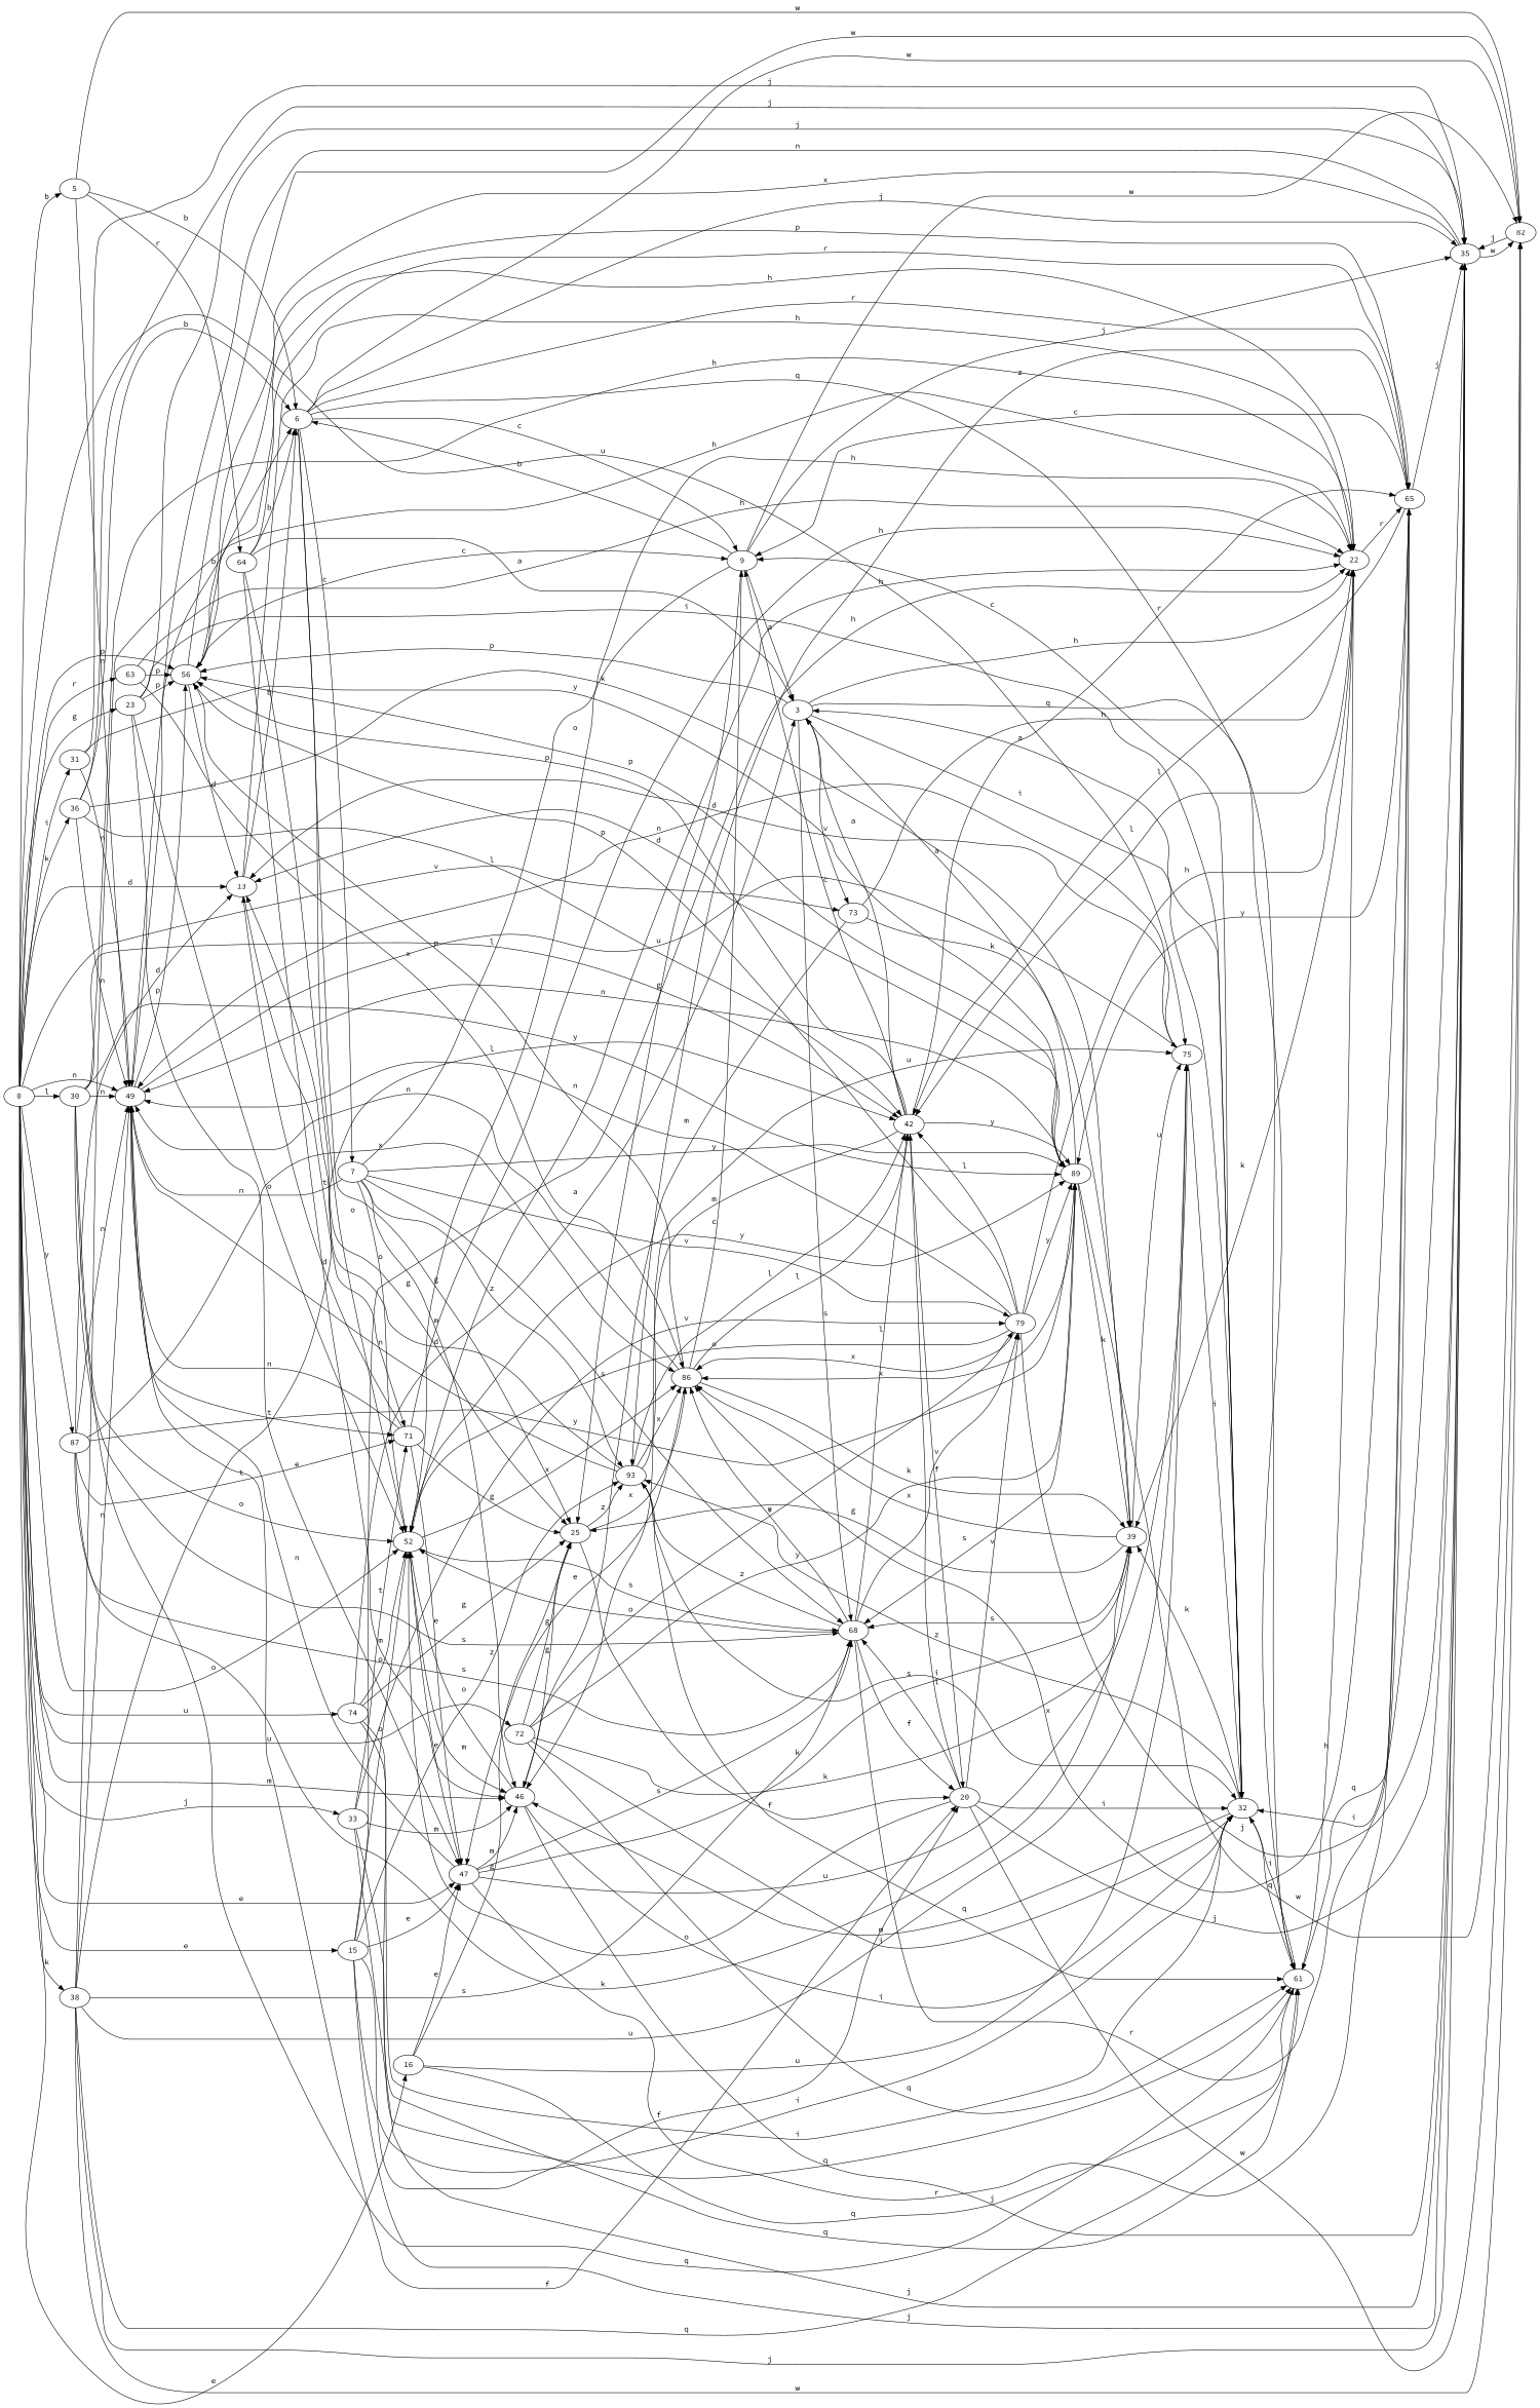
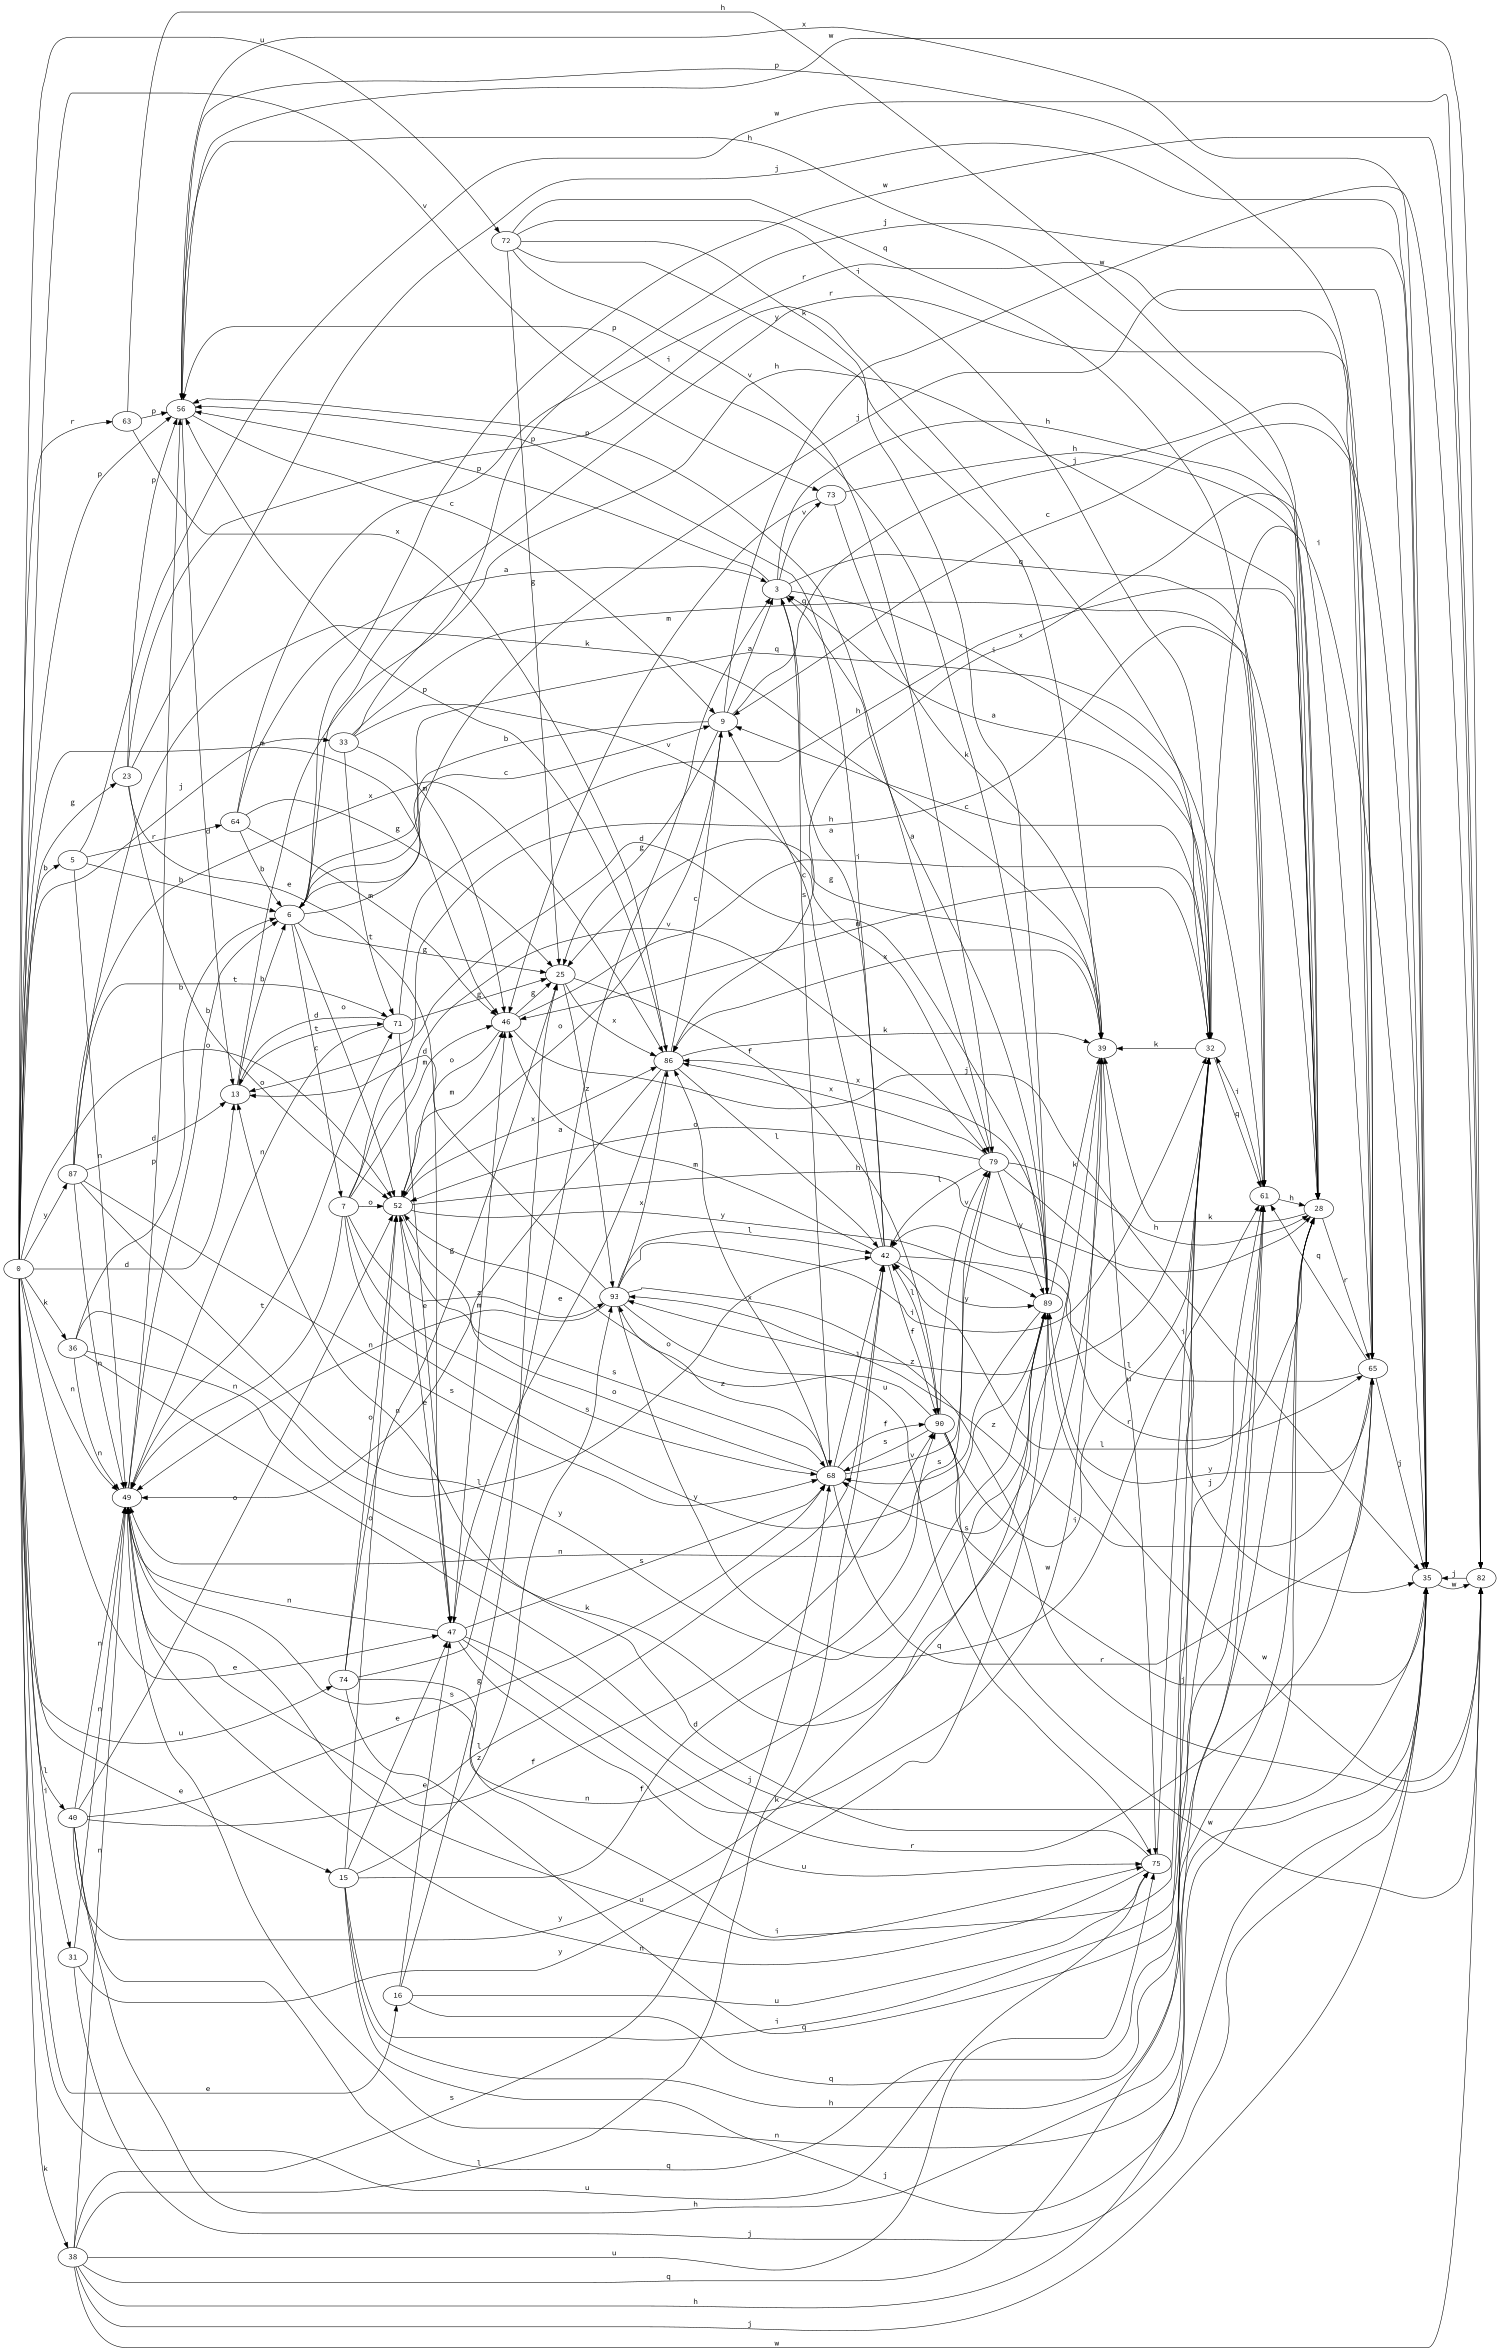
  strict digraph {
    fontname="Source Code Pro"
    rankdir=LR
    node [fontname="Source Code Pro"]
    edge [fontname="Source Code Pro"]
    0
    5
    13
    15
    16
    n6 [label=47]
    23
    31
    33
    36
    38
-   40 [label=30]
+   40
    46
    49
    52
    56
    63
    72
    74
    75
    n21 [label=73]
    87
    6
    64
    82
-   28 [label=22]
+   28
    71
    32
    35
    93
-   20
+   20 [label=90]
    61
    25
    68
    65
    39
    89
    79
    42
    86
    9
    3
    7
    0 -> 5 [label=b]
    0 -> 13 [label=d]
    0 -> 15 [label=e]
    0 -> 16 [label=e]
    0 -> n6 [label=e]
    0 -> 23 [label=g]
    0 -> 31 [label=i]
    0 -> 33 [label=j]
    0 -> 36 [label=k]
    0 -> 38 [label=k]
    0 -> 40 [label=l]
    0 -> 46 [label=m]
    0 -> 49 [label=n]
    0 -> 52 [label=o]
    0 -> 56 [label=p]
    0 -> 63 [label=r]
    0 -> 72 [label=u]
    0 -> 74 [label=u]
    0 -> 75 [label=u]
    0 -> n21 [label=v]
    0 -> 87 [label=y]
    5 -> 49 [label=n]
    5 -> 6 [label=b]
    5 -> 64 [label=r]
    5 -> 82 [label=w]
    13 -> 6 [label=b]
    13 -> 28 [label=h]
    13 -> 71 [label=t]
    15 -> n6 [label=e]
    15 -> 52 [label=o]
    15 -> 28 [label=h]
    15 -> 32 [label=i]
    15 -> 35 [label=j]
    15 -> 93 [label=z]
    15 -> 20 [label=f]
    16 -> n6 [label=e]
    16 -> 75 [label=u]
    16 -> 61 [label=q]
    16 -> 25 [label=g]
    n6 -> 46 [label=m]
    n6 -> 49 [label=n]
    n6 -> 75 [label=u]
    n6 -> 68 [label=s]
    n6 -> 65 [label=r]
    n6 -> 39 [label=k]
    23 -> n6 [label=e]
    23 -> 52 [label=o]
    23 -> 56 [label=p]
    23 -> 32 [label=i]
    23 -> 35 [label=j]
    31 -> 49 [label=n]
    31 -> 35 [label=j]
    31 -> 89 [label=y]
    33 -> 46 [label=m]
    33 -> 71 [label=t]
    33 -> 35 [label=j]
    33 -> 61 [label=q]
    33 -> 79 [label=v]
    36 -> 49 [label=n]
    36 -> 6 [label=b]
    36 -> 35 [label=j]
    36 -> 39 [label=k]
    36 -> 42 [label=l]
    38 -> 49 [label=n]
    38 -> 75 [label=u]
    38 -> 82 [label=w]
    38 -> 28 [label=h]
    38 -> 35 [label=j]
    38 -> 61 [label=q]
    38 -> 68 [label=s]
    38 -> 42 [label=l]
    40 -> 49 [label=n]
    40 -> 52 [label=o]
    40 -> 28 [label=h]
    40 -> 61 [label=q]
    40 -> 68 [label=s]
    40 -> 89 [label=y]
    40 -> 42 [label=l]
    46 -> 52 [label=o]
    46 -> 32 [label=i]
    46 -> 35 [label=j]
    46 -> 25 [label=g]
    49 -> 56 [label=p]
    49 -> 75 [label=u]
    49 -> 6 [label=b]
    49 -> 71 [label=t]
    49 -> 20 [label=f]
    52 -> n6 [label=e]
    52 -> 46 [label=m]
    52 -> 28 [label=h]
    52 -> 68 [label=s]
    52 -> 89 [label=y]
    52 -> 86 [label=x]
    56 -> 13 [label=d]
    56 -> 82 [label=w]
    56 -> 28 [label=h]
    56 -> 9 [label=c]
    63 -> 56 [label=p]
    63 -> 28 [label=h]
    63 -> 86 [label=x]
    72 -> 32 [label=i]
    72 -> 61 [label=q]
    72 -> 25 [label=g]
    72 -> 39 [label=k]
    72 -> 89 [label=y]
    72 -> 79 [label=v]
    74 -> 52 [label=o]
    74 -> 32 [label=i]
    74 -> 61 [label=q]
    74 -> 25 [label=g]
    74 -> 3 [label=a]
    75 -> 13 [label=d]
    75 -> 49 [label=n]
    75 -> 32 [label=i]
    n21 -> 46 [label=m]
    n21 -> 28 [label=h]
    n21 -> 39 [label=k]
    87 -> 13 [label=d]
    87 -> 49 [label=n]
    87 -> 71 [label=t]
    87 -> 68 [label=s]
    87 -> 39 [label=k]
    87 -> 89 [label=y]
    87 -> 86 [label=x]
    6 -> 52 [label=o]
    6 -> 82 [label=w]
    6 -> 35 [label=j]
    6 -> 61 [label=q]
    6 -> 25 [label=g]
    6 -> 65 [label=r]
    6 -> 9 [label=c]
    6 -> 7 [label=c]
    64 -> 46 [label=m]
    64 -> 6 [label=b]
    64 -> 25 [label=g]
    64 -> 65 [label=r]
    64 -> 3 [label=a]
    82 -> 35 [label=j]
    28 -> 65 [label=r]
    28 -> 39 [label=k]
    28 -> 42 [label=l]
    71 -> 13 [label=d]
    71 -> n6 [label=e]
    71 -> 49 [label=n]
    71 -> 28 [label=h]
    71 -> 25 [label=g]
    32 -> 46 [label=m]
    32 -> 93 [label=z]
    32 -> 61 [label=q]
    32 -> 39 [label=k]
    32 -> 9 [label=c]
    32 -> 3 [label=a]
    35 -> 49 [label=n]
    35 -> 56 [label=x]
    35 -> 82 [label=w]
    35 -> 32 [label=i]
    93 -> 13 [label=d]
    93 -> 49 [label=n]
    93 -> 75 [label=u]
+   93 -> 82 [label=w]
    93 -> 32 [label=i]
    93 -> 61 [label=q]
    93 -> 42 [label=l]
    93 -> 86 [label=x]
    20 -> 52 [label=o]
    20 -> 82 [label=w]
    20 -> 32 [label=i]
    20 -> 35 [label=j]
    20 -> 68 [label=s]
    20 -> 79 [label=v]
    20 -> 42 [label=l]
    61 -> 28 [label=h]
    61 -> 32 [label=i]
    25 -> 93 [label=z]
    25 -> 20 [label=f]
    25 -> 86 [label=x]
    68 -> 52 [label=o]
    68 -> 93 [label=z]
    68 -> 20 [label=f]
    68 -> 65 [label=r]
    68 -> 79 [label=v]
    68 -> 42 [label=l]
    68 -> 86 [label=x]
    65 -> 56 [label=p]
    65 -> 35 [label=j]
    65 -> 93 [label=z]
    65 -> 61 [label=q]
    65 -> 89 [label=y]
    65 -> 42 [label=l]
    65 -> 86 [label=x]
    65 -> 9 [label=c]
    39 -> 75 [label=u]
    39 -> 25 [label=g]
    39 -> 68 [label=s]
    39 -> 86 [label=x]
    89 -> 13 [label=d]
    89 -> 49 [label=n]
    89 -> 56 [label=p]
    89 -> 82 [label=w]
    89 -> 68 [label=s]
    89 -> 39 [label=k]
    89 -> 86 [label=x]
    89 -> 3 [label=a]
    79 -> 49 [label=n]
    79 -> 52 [label=o]
    79 -> 56 [label=p]
    79 -> 28 [label=h]
    79 -> 35 [label=j]
    79 -> 89 [label=y]
    79 -> 42 [label=l]
    79 -> 86 [label=x]
    42 -> 46 [label=m]
    42 -> 56 [label=p]
    42 -> 20 [label=f]
    42 -> 65 [label=r]
    42 -> 89 [label=y]
    42 -> 9 [label=c]
    42 -> 3 [label=a]
    86 -> n6 [label=e]
    86 -> 49 [label=n]
    86 -> 56 [label=p]
    86 -> 39 [label=k]
    86 -> 42 [label=l]
    86 -> 9 [label=c]
    9 -> 52 [label=o]
    9 -> 6 [label=b]
    9 -> 82 [label=w]
    9 -> 35 [label=j]
    9 -> 25 [label=g]
    9 -> 3 [label=a]
    3 -> 56 [label=p]
    3 -> n21 [label=v]
    3 -> 28 [label=h]
    3 -> 32 [label=i]
    3 -> 61 [label=q]
    3 -> 68 [label=s]
    7 -> 46 [label=m]
    7 -> 49 [label=n]
    7 -> 52 [label=o]
    7 -> 28 [label=h]
    7 -> 93 [label=z]
    7 -> 68 [label=s]
    7 -> 89 [label=y]
    7 -> 79 [label=v]
  }
